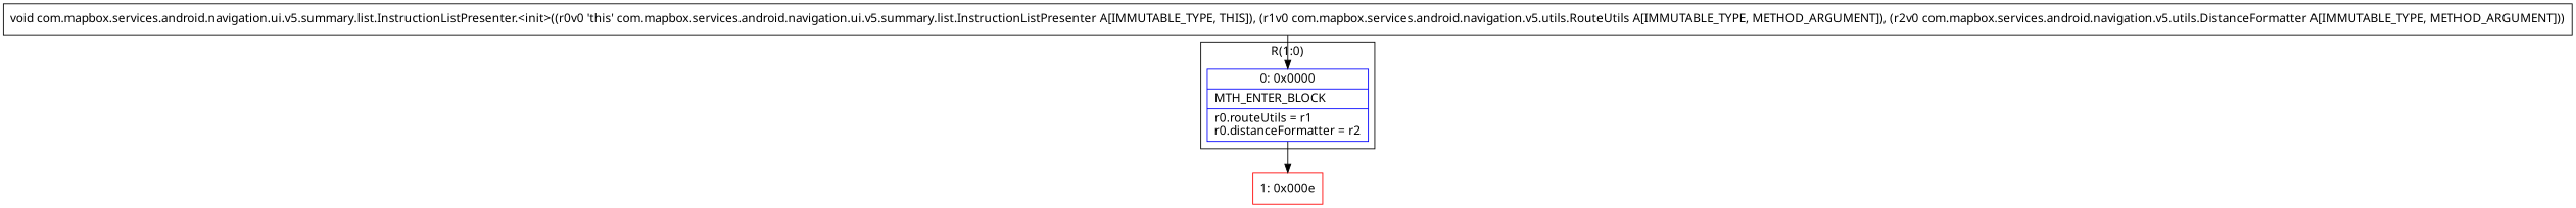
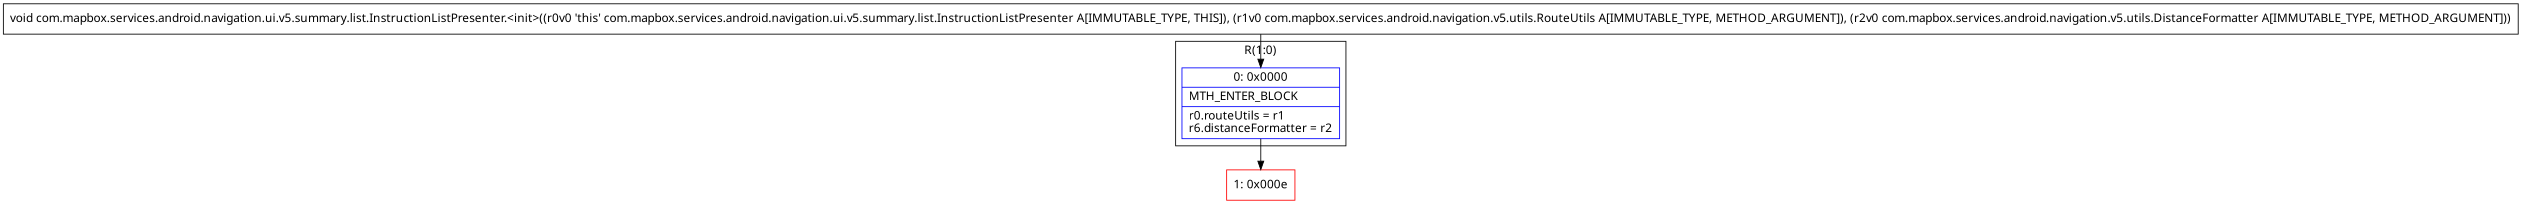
  digraph {
    fontname="Noto Sans"
    node [shape=record fontname="Noto Sans"]
    edge [fontname="Noto Sans"]
-   n1 [color=blue label="{0\:\ 0x0000|MTH_ENTER_BLOCK\l|r0.routeUtils = r1\lr0.distanceFormatter = r2\l}"]
+   n1 [color=blue label="{0\:\ 0x0000|MTH_ENTER_BLOCK\l|r0.routeUtils = r1\lr6.distanceFormatter = r2\l}"]
    n2 [color=red label="{1\:\ 0x000e}"]
    n3 [label="{void com.mapbox.services.android.navigation.ui.v5.summary.list.InstructionListPresenter.\<init\>((r0v0 'this' com.mapbox.services.android.navigation.ui.v5.summary.list.InstructionListPresenter A[IMMUTABLE_TYPE, THIS]), (r1v0 com.mapbox.services.android.navigation.v5.utils.RouteUtils A[IMMUTABLE_TYPE, METHOD_ARGUMENT]), (r2v0 com.mapbox.services.android.navigation.v5.utils.DistanceFormatter A[IMMUTABLE_TYPE, METHOD_ARGUMENT])) }"]
    subgraph cluster_1 {
      label="R(1:0)"
      n1
    }
    n1 -> n2
    n3 -> n1
  }
